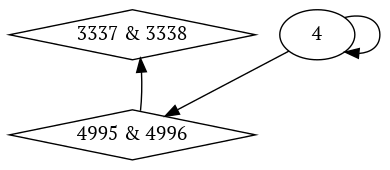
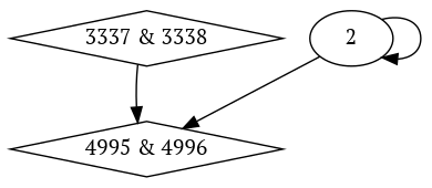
  digraph {
    fontname="PT Serif"
    node [fontname="PT Serif" shape=diamond]
    edge [fontname="PT Serif"]
    n1 [label="3337 & 3338"]
    n2 [label="4995 & 4996"]
-   2 [label=4 shape=""]
-   n2 -> n1
+   2 [shape=""]
+   n1 -> n2
    2 -> n2
    2 -> 2
  }
